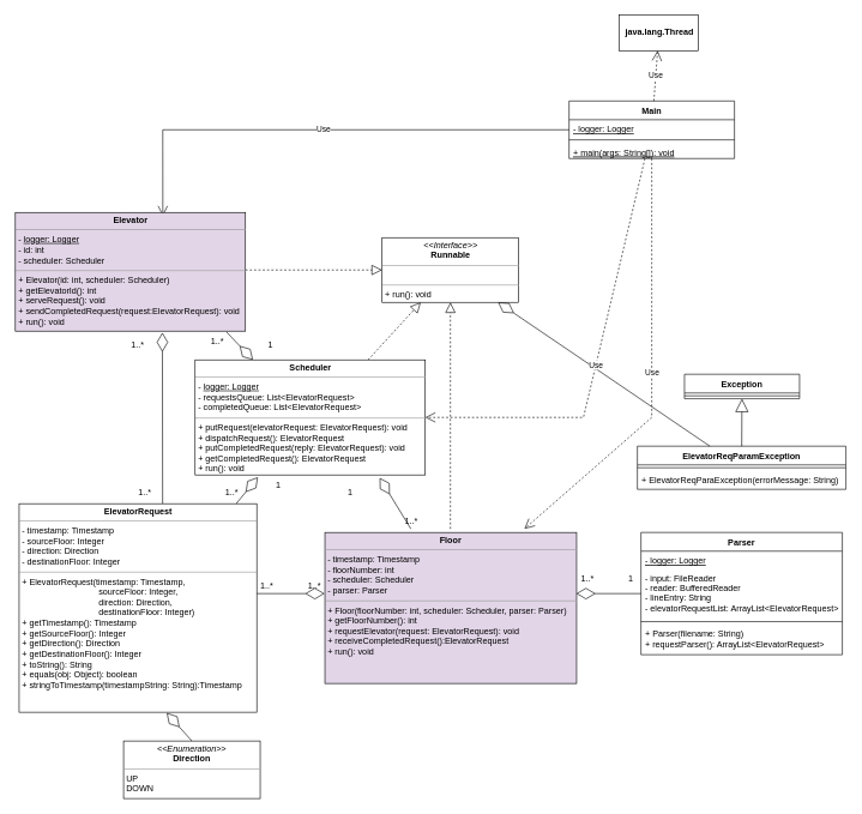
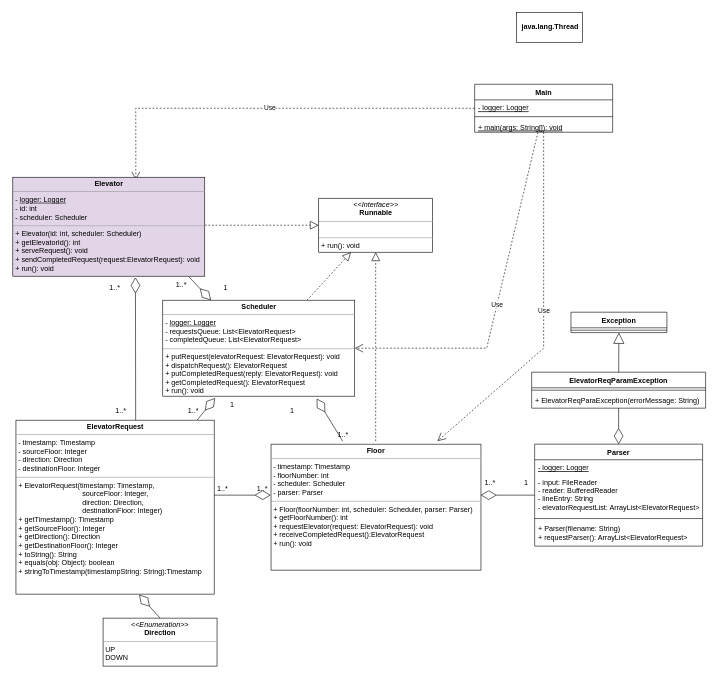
  <mxCell id="0" />
  <mxCell id="1" parent="0" />
  <mxCell id="2" value="" style="endArrow=block;dashed=1;endFill=0;endSize=12;html=1;rounded=0;" edge="1" parent="1" target="3"><mxGeometry width="160" relative="1" as="geometry"><mxPoint x="340.5" y="375" as="sourcePoint" /><mxPoint x="457.019" y="344" as="targetPoint" /></mxGeometry></mxCell>
  <mxCell id="3" value="&lt;p style=&quot;margin:0px;margin-top:4px;text-align:center;&quot;&gt;&lt;i&gt;&amp;lt;&amp;lt;Interface&amp;gt;&amp;gt;&lt;/i&gt;&lt;br&gt;&lt;b&gt;Runnable&lt;/b&gt;&lt;/p&gt;&lt;hr size=&quot;1&quot;&gt;&lt;p style=&quot;margin:0px;margin-left:4px;&quot;&gt;&lt;br&gt;&lt;/p&gt;&lt;hr size=&quot;1&quot;&gt;&lt;p style=&quot;margin:0px;margin-left:4px;&quot;&gt;+ run(): void&lt;/p&gt;" style="verticalAlign=top;align=left;overflow=fill;fontSize=12;fontFamily=Helvetica;html=1;" vertex="1" parent="1"><mxGeometry x="530.5" y="330" width="190" height="90" as="geometry" /></mxCell>
  <mxCell id="4" value="Main" style="swimlane;fontStyle=1;align=center;verticalAlign=top;childLayout=stackLayout;horizontal=1;startSize=26;horizontalStack=0;resizeParent=1;resizeParentMax=0;resizeLast=0;collapsible=1;marginBottom=0;" vertex="1" parent="1"><mxGeometry x="790.5" y="140" width="230" height="80" as="geometry" /></mxCell>
  <mxCell id="5" value="- logger: Logger" style="text;strokeColor=none;fillColor=none;align=left;verticalAlign=top;spacingLeft=4;spacingRight=4;overflow=hidden;rotatable=0;points=[[0,0.5],[1,0.5]];portConstraint=eastwest;fontStyle=4" vertex="1" parent="4"><mxGeometry y="26" width="230" height="24" as="geometry" /></mxCell>
  <mxCell id="6" value="" style="line;strokeWidth=1;fillColor=none;align=left;verticalAlign=middle;spacingTop=-1;spacingLeft=3;spacingRight=3;rotatable=0;labelPosition=right;points=[];portConstraint=eastwest;strokeColor=inherit;" vertex="1" parent="4"><mxGeometry y="50" width="230" height="8" as="geometry" /></mxCell>
  <mxCell id="7" value="+ main(args: String[]): void" style="text;strokeColor=none;fillColor=none;align=left;verticalAlign=top;spacingLeft=4;spacingRight=4;overflow=hidden;rotatable=0;points=[[0,0.5],[1,0.5]];portConstraint=eastwest;fontStyle=4" vertex="1" parent="4"><mxGeometry y="58" width="230" height="22" as="geometry" /></mxCell>
  <mxCell id="8" value="&lt;p style=&quot;margin:0px;margin-top:4px;text-align:center;&quot;&gt;&lt;i&gt;&amp;lt;&amp;lt;Enumeration&amp;gt;&amp;gt;&lt;/i&gt;&lt;br&gt;&lt;b&gt;Direction&lt;/b&gt;&lt;/p&gt;&lt;hr size=&quot;1&quot;&gt;&lt;p style=&quot;margin:0px;margin-left:4px;&quot;&gt;UP&lt;/p&gt;&lt;p style=&quot;margin:0px;margin-left:4px;&quot;&gt;DOWN&lt;/p&gt;" style="verticalAlign=top;align=left;overflow=fill;fontSize=12;fontFamily=Helvetica;html=1;" vertex="1" parent="1"><mxGeometry x="171" y="1030" width="190" height="80" as="geometry" /></mxCell>
  <mxCell id="9" value="ElevatorReqParamException" style="swimlane;fontStyle=1;align=center;verticalAlign=top;childLayout=stackLayout;horizontal=1;startSize=26;horizontalStack=0;resizeParent=1;resizeParentMax=0;resizeLast=0;collapsible=1;marginBottom=0;" vertex="1" parent="1"><mxGeometry x="885.5" y="620" width="290" height="60" as="geometry" /></mxCell>
  <mxCell id="10" value="" style="line;strokeWidth=1;fillColor=none;align=left;verticalAlign=middle;spacingTop=-1;spacingLeft=3;spacingRight=3;rotatable=0;labelPosition=right;points=[];portConstraint=eastwest;strokeColor=inherit;" vertex="1" parent="9"><mxGeometry y="26" width="290" height="8" as="geometry" /></mxCell>
  <mxCell id="11" value="+ ElevatorReqParaException(errorMessage: String)" style="text;strokeColor=none;fillColor=none;align=left;verticalAlign=top;spacingLeft=4;spacingRight=4;overflow=hidden;rotatable=0;points=[[0,0.5],[1,0.5]];portConstraint=eastwest;" vertex="1" parent="9"><mxGeometry y="34" width="290" height="26" as="geometry" /></mxCell>
  <mxCell id="12" value="Exception" style="swimlane;fontStyle=1;align=center;verticalAlign=top;childLayout=stackLayout;horizontal=1;startSize=26;horizontalStack=0;resizeParent=1;resizeParentMax=0;resizeLast=0;collapsible=1;marginBottom=0;" vertex="1" parent="1"><mxGeometry x="951" y="520" width="160" height="34" as="geometry" /></mxCell>
  <mxCell id="13" value="" style="line;strokeWidth=1;fillColor=none;align=left;verticalAlign=middle;spacingTop=-1;spacingLeft=3;spacingRight=3;rotatable=0;labelPosition=right;points=[];portConstraint=eastwest;strokeColor=inherit;" vertex="1" parent="12"><mxGeometry y="26" width="160" height="8" as="geometry" /></mxCell>
  <mxCell id="14" value="" style="endArrow=block;endSize=16;endFill=0;html=1;rounded=0;" edge="1" parent="1" source="9" target="12"><mxGeometry width="160" relative="1" as="geometry"><mxPoint x="810.5" y="396" as="sourcePoint" /><mxPoint x="970.5" y="396" as="targetPoint" /></mxGeometry></mxCell>
  <mxCell id="15" value="" style="endArrow=block;dashed=1;endFill=0;endSize=12;html=1;rounded=0;" edge="1" parent="1" target="3"><mxGeometry width="160" relative="1" as="geometry"><mxPoint x="625.5" y="735" as="sourcePoint" /><mxPoint x="484.409" y="370" as="targetPoint" /></mxGeometry></mxCell>
  <mxCell id="16" value="Parser" style="swimlane;fontStyle=1;align=center;verticalAlign=top;childLayout=stackLayout;horizontal=1;startSize=26;horizontalStack=0;resizeParent=1;resizeParentMax=0;resizeLast=0;collapsible=1;marginBottom=0;" vertex="1" parent="1"><mxGeometry x="890.5" y="740" width="280" height="170" as="geometry" /></mxCell>
  <mxCell id="17" value="- logger: Logger" style="text;strokeColor=none;fillColor=none;align=left;verticalAlign=top;spacingLeft=4;spacingRight=4;overflow=hidden;rotatable=0;points=[[0,0.5],[1,0.5]];portConstraint=eastwest;fontStyle=4" vertex="1" parent="16"><mxGeometry y="26" width="280" height="24" as="geometry" /></mxCell>
  <mxCell id="18" value="- input: FileReader&#10;- reader: BufferedReader&#10;- lineEntry: String&#10;- elevatorRequestList: ArrayList&lt;ElevatorRequest&gt;" style="text;strokeColor=none;fillColor=none;align=left;verticalAlign=top;spacingLeft=4;spacingRight=4;overflow=hidden;rotatable=0;points=[[0,0.5],[1,0.5]];portConstraint=eastwest;" vertex="1" parent="16"><mxGeometry y="50" width="280" height="70" as="geometry" /></mxCell>
  <mxCell id="19" value="" style="line;strokeWidth=1;fillColor=none;align=left;verticalAlign=middle;spacingTop=-1;spacingLeft=3;spacingRight=3;rotatable=0;labelPosition=right;points=[];portConstraint=eastwest;strokeColor=inherit;" vertex="1" parent="16"><mxGeometry y="120" width="280" height="8" as="geometry" /></mxCell>
  <mxCell id="20" value="+ Parser(filename: String)&#10;+ requestParser(): ArrayList&lt;ElevatorRequest&gt;" style="text;strokeColor=none;fillColor=none;align=left;verticalAlign=top;spacingLeft=4;spacingRight=4;overflow=hidden;rotatable=0;points=[[0,0.5],[1,0.5]];portConstraint=eastwest;" vertex="1" parent="16"><mxGeometry y="128" width="280" height="42" as="geometry" /></mxCell>
  <mxCell id="21" value="" style="endArrow=block;dashed=1;endFill=0;endSize=12;html=1;rounded=0;" edge="1" parent="1" target="3"><mxGeometry width="160" relative="1" as="geometry"><mxPoint x="511" y="500" as="sourcePoint" /><mxPoint x="514.071" y="370" as="targetPoint" /></mxGeometry></mxCell>
- <mxCell id="22" value="" style="endArrow=diamondThin;endFill=0;endSize=24;html=1;rounded=0;" edge="1" parent="1" source="9" target="3"><mxGeometry width="160" relative="1" as="geometry"><mxPoint x="830.5" y="810" as="sourcePoint" /><mxPoint x="1170.5" y="829.773" as="targetPoint" /></mxGeometry></mxCell>
+ <mxCell id="22" value="" style="endArrow=diamondThin;endFill=0;endSize=24;html=1;rounded=0;" edge="1" parent="1" source="9" target="16"><mxGeometry width="160" relative="1" as="geometry"><mxPoint x="830.5" y="810" as="sourcePoint" /><mxPoint x="1170.5" y="829.773" as="targetPoint" /></mxGeometry></mxCell>
  <mxCell id="23" value="" style="endArrow=diamondThin;endFill=0;endSize=24;html=1;rounded=0;entryX=0.639;entryY=1.012;entryDx=0;entryDy=0;entryPerimeter=0;" edge="1" parent="1" target="47"><mxGeometry width="160" relative="1" as="geometry"><mxPoint x="225.321" y="700" as="sourcePoint" /><mxPoint x="225.5" y="465" as="targetPoint" /></mxGeometry></mxCell>
  <mxCell id="24" value="&lt;b&gt;java.lang.Thread&lt;/b&gt;" style="html=1;" vertex="1" parent="1"><mxGeometry x="860.5" y="20" width="110" height="50" as="geometry" /></mxCell>
- <mxCell id="25" value="Use" style="endArrow=open;endSize=12;dashed=1;html=1;rounded=0;" edge="1" parent="1" source="4" target="24"><mxGeometry width="160" relative="1" as="geometry"><mxPoint x="1150.5" y="-86" as="sourcePoint" /><mxPoint x="1310.5" y="-86" as="targetPoint" /></mxGeometry></mxCell>
- <mxCell id="26" value="Use" style="endArrow=open;endSize=12;dashed=0;html=1;rounded=0;entryX=0.641;entryY=0.03;entryDx=0;entryDy=0;entryPerimeter=0;" edge="1" parent="1" source="4" target="47"><mxGeometry width="160" relative="1" as="geometry"><mxPoint x="585.5" y="100" as="sourcePoint" /><mxPoint x="225.5" y="285" as="targetPoint" /><Array as="points"><mxPoint x="225.5" y="180" /></Array></mxGeometry></mxCell>
+ <mxCell id="26" value="Use" style="endArrow=open;endSize=12;dashed=1;html=1;rounded=0;entryX=0.641;entryY=0.03;entryDx=0;entryDy=0;entryPerimeter=0;" edge="1" parent="1" source="4" target="47"><mxGeometry width="160" relative="1" as="geometry"><mxPoint x="585.5" y="100" as="sourcePoint" /><mxPoint x="225.5" y="285" as="targetPoint" /><Array as="points"><mxPoint x="225.5" y="180" /></Array></mxGeometry></mxCell>
  <mxCell id="27" value="" style="endArrow=diamondThin;endFill=0;endSize=24;html=1;rounded=0;" edge="1" parent="1" source="16"><mxGeometry width="160" relative="1" as="geometry"><mxPoint x="1040.5" y="671" as="sourcePoint" /><mxPoint x="800.5" y="825" as="targetPoint" /></mxGeometry></mxCell>
  <mxCell id="28" value="" style="endArrow=diamondThin;endFill=0;endSize=24;html=1;rounded=0;exitX=0.917;exitY=1.006;exitDx=0;exitDy=0;exitPerimeter=0;" edge="1" parent="1" source="47"><mxGeometry width="160" relative="1" as="geometry"><mxPoint x="315.86" y="465" as="sourcePoint" /><mxPoint x="351" y="500" as="targetPoint" /></mxGeometry></mxCell>
  <mxCell id="29" value="" style="endArrow=diamondThin;endFill=0;endSize=24;html=1;rounded=0;entryX=0.273;entryY=1.019;entryDx=0;entryDy=0;entryPerimeter=0;" edge="1" parent="1" target="46"><mxGeometry width="160" relative="1" as="geometry"><mxPoint x="327.655" y="700" as="sourcePoint" /><mxPoint x="375.5" y="650" as="targetPoint" /></mxGeometry></mxCell>
  <mxCell id="30" value="" style="endArrow=diamondThin;endFill=0;endSize=24;html=1;rounded=0;entryX=0.802;entryY=1.025;entryDx=0;entryDy=0;entryPerimeter=0;" edge="1" parent="1" target="46"><mxGeometry width="160" relative="1" as="geometry"><mxPoint x="570.516" y="735" as="sourcePoint" /><mxPoint x="489.786" y="650" as="targetPoint" /></mxGeometry></mxCell>
  <mxCell id="31" value="" style="endArrow=diamondThin;endFill=0;endSize=24;html=1;rounded=0;" edge="1" parent="1"><mxGeometry width="160" relative="1" as="geometry"><mxPoint x="355" y="825" as="sourcePoint" /><mxPoint x="450.5" y="825" as="targetPoint" /></mxGeometry></mxCell>
  <mxCell id="32" value="Use" style="endArrow=open;endSize=12;dashed=1;html=1;rounded=0;" edge="1" parent="1" source="4"><mxGeometry width="160" relative="1" as="geometry"><mxPoint x="528.357" y="180" as="sourcePoint" /><mxPoint x="590.5" y="580" as="targetPoint" /><Array as="points"><mxPoint x="810.5" y="580" /></Array></mxGeometry></mxCell>
  <mxCell id="33" value="Use" style="endArrow=open;endSize=12;dashed=1;html=1;rounded=0;" edge="1" parent="1" source="4"><mxGeometry width="160" relative="1" as="geometry"><mxPoint x="573.056" y="180" as="sourcePoint" /><mxPoint x="728.357" y="735" as="targetPoint" /><Array as="points"><mxPoint x="905.5" y="580" /></Array></mxGeometry></mxCell>
  <mxCell id="34" value="1..*" style="text;html=1;strokeColor=none;fillColor=none;align=center;verticalAlign=middle;whiteSpace=wrap;rounded=0;" vertex="1" parent="1"><mxGeometry x="161" y="465" width="60" height="30" as="geometry" /></mxCell>
  <mxCell id="35" value="1..*" style="text;html=1;strokeColor=none;fillColor=none;align=center;verticalAlign=middle;whiteSpace=wrap;rounded=0;" vertex="1" parent="1"><mxGeometry x="171" y="670" width="60" height="30" as="geometry" /></mxCell>
  <mxCell id="36" value="1..*" style="text;html=1;align=center;verticalAlign=middle;resizable=0;points=[];autosize=1;strokeColor=none;fillColor=none;" vertex="1" parent="1"><mxGeometry x="350" y="800" width="40" height="30" as="geometry" /></mxCell>
  <mxCell id="37" value="1..*" style="text;html=1;align=center;verticalAlign=middle;resizable=0;points=[];autosize=1;strokeColor=none;fillColor=none;" vertex="1" parent="1"><mxGeometry x="415.5" y="800" width="40" height="30" as="geometry" /></mxCell>
  <mxCell id="38" value="1..*" style="text;html=1;align=center;verticalAlign=middle;resizable=0;points=[];autosize=1;strokeColor=none;fillColor=none;" vertex="1" parent="1"><mxGeometry x="795.5" y="790" width="40" height="30" as="geometry" /></mxCell>
  <mxCell id="39" value="1" style="text;html=1;align=center;verticalAlign=middle;resizable=0;points=[];autosize=1;strokeColor=none;fillColor=none;" vertex="1" parent="1"><mxGeometry x="860.5" y="790" width="30" height="30" as="geometry" /></mxCell>
  <mxCell id="40" value="1" style="text;html=1;align=center;verticalAlign=middle;resizable=0;points=[];autosize=1;strokeColor=none;fillColor=none;" vertex="1" parent="1"><mxGeometry x="371" y="660" width="30" height="30" as="geometry" /></mxCell>
  <mxCell id="41" value="1" style="text;html=1;align=center;verticalAlign=middle;resizable=0;points=[];autosize=1;strokeColor=none;fillColor=none;" vertex="1" parent="1"><mxGeometry x="471" y="670" width="30" height="30" as="geometry" /></mxCell>
  <mxCell id="42" value="1" style="text;html=1;align=center;verticalAlign=middle;resizable=0;points=[];autosize=1;strokeColor=none;fillColor=none;" vertex="1" parent="1"><mxGeometry x="360" y="465" width="30" height="30" as="geometry" /></mxCell>
  <mxCell id="43" value="1..*" style="text;html=1;align=center;verticalAlign=middle;resizable=0;points=[];autosize=1;strokeColor=none;fillColor=none;" vertex="1" parent="1"><mxGeometry x="280.5" y="460" width="40" height="30" as="geometry" /></mxCell>
  <mxCell id="44" value="1..*" style="text;html=1;align=center;verticalAlign=middle;resizable=0;points=[];autosize=1;strokeColor=none;fillColor=none;" vertex="1" parent="1"><mxGeometry x="550.5" y="710" width="40" height="30" as="geometry" /></mxCell>
  <mxCell id="45" value="1..*" style="text;html=1;align=center;verticalAlign=middle;resizable=0;points=[];autosize=1;strokeColor=none;fillColor=none;" vertex="1" parent="1"><mxGeometry x="300.5" y="670" width="40" height="30" as="geometry" /></mxCell>
  <mxCell id="46" value="&lt;p style=&quot;margin:0px;margin-top:4px;text-align:center;&quot;&gt;&lt;b&gt;Scheduler&lt;/b&gt;&lt;br&gt;&lt;/p&gt;&lt;hr size=&quot;1&quot;&gt;&lt;p style=&quot;margin:0px;margin-left:4px;&quot;&gt;- &lt;u&gt;logger: Logger&lt;/u&gt;&lt;br&gt;&lt;/p&gt;&lt;p style=&quot;margin:0px;margin-left:4px;&quot;&gt;- requestsQueue: List&amp;lt;ElevatorRequest&amp;gt;&lt;br&gt;&lt;/p&gt;&lt;p style=&quot;margin:0px;margin-left:4px;&quot;&gt;- completedQueue: List&amp;lt;ElevatorRequest&amp;gt;&lt;br&gt;&lt;/p&gt;&lt;hr size=&quot;1&quot;&gt;&lt;p style=&quot;margin:0px;margin-left:4px;&quot;&gt;+ putRequest(elevatorRequest: ElevatorRequest): void&lt;/p&gt;&lt;p style=&quot;margin:0px;margin-left:4px;&quot;&gt;+ dispatchRequest(): ElevatorRequest&lt;/p&gt;&lt;p style=&quot;margin:0px;margin-left:4px;&quot;&gt;+ putCompletedRequest(reply: ElevatorRequest): void&lt;/p&gt;&lt;p style=&quot;margin:0px;margin-left:4px;&quot;&gt;+ getCompletedRequest(): ElevatorRequest&lt;br style=&quot;border-color: var(--border-color); padding: 0px; margin: 0px;&quot;&gt;+ run(): void&lt;br&gt;&lt;/p&gt;" style="verticalAlign=top;align=left;overflow=fill;fontSize=12;fontFamily=Helvetica;html=1;" vertex="1" parent="1"><mxGeometry x="270.5" y="500" width="320" height="160" as="geometry" /></mxCell>
  <mxCell id="47" value="&lt;p style=&quot;margin:0px;margin-top:4px;text-align:center;&quot;&gt;&lt;b&gt;Elevator&lt;/b&gt;&lt;br&gt;&lt;/p&gt;&lt;hr size=&quot;1&quot;&gt;&lt;p style=&quot;margin:0px;margin-left:4px;&quot;&gt;- &lt;u&gt;logger: Logger&lt;/u&gt;&lt;br&gt;&lt;/p&gt;&lt;p style=&quot;margin:0px;margin-left:4px;&quot;&gt;- id: int&lt;br style=&quot;border-color: var(--border-color); padding: 0px; margin: 0px;&quot;&gt;- scheduler: Scheduler&lt;br&gt;&lt;/p&gt;&lt;hr size=&quot;1&quot;&gt;&lt;p style=&quot;margin:0px;margin-left:4px;&quot;&gt;+ Elevator(id: int, scheduler: Scheduler)&lt;br style=&quot;border-color: var(--border-color); padding: 0px; margin: 0px;&quot;&gt;+ getElevatorId(): int&lt;br style=&quot;border-color: var(--border-color); padding: 0px; margin: 0px;&quot;&gt;+ serveRequest(): void&lt;/p&gt;&lt;p style=&quot;margin:0px;margin-left:4px;&quot;&gt;+ sendCompletedRequest(request:ElevatorRequest): void&lt;br style=&quot;border-color: var(--border-color); padding: 0px; margin: 0px;&quot;&gt;+ run(): void&lt;br&gt;&lt;/p&gt;" style="verticalAlign=top;align=left;overflow=fill;fontSize=12;fontFamily=Helvetica;html=1;fillColor=#e1d5e7;" vertex="1" parent="1"><mxGeometry x="20.5" y="295" width="320" height="165" as="geometry" /></mxCell>
  <mxCell id="48" value="&lt;p style=&quot;margin:0px;margin-top:4px;text-align:center;&quot;&gt;&lt;b&gt;ElevatorRequest&lt;/b&gt;&lt;br&gt;&lt;/p&gt;&lt;hr size=&quot;1&quot;&gt;&lt;p style=&quot;margin:0px;margin-left:4px;&quot;&gt;- timestamp: Timestamp&lt;br style=&quot;border-color: var(--border-color); padding: 0px; margin: 0px;&quot;&gt;- sourceFloor: Integer&lt;br style=&quot;border-color: var(--border-color); padding: 0px; margin: 0px;&quot;&gt;- direction: Direction&lt;br style=&quot;border-color: var(--border-color); padding: 0px; margin: 0px;&quot;&gt;- destinationFloor: Integer&lt;br&gt;&lt;/p&gt;&lt;hr size=&quot;1&quot;&gt;&lt;p style=&quot;margin:0px;margin-left:4px;&quot;&gt;+ ElevatorRequest(timestamp: Timestamp,&lt;br style=&quot;border-color: var(--border-color); padding: 0px; margin: 0px;&quot;&gt;&amp;nbsp;&amp;nbsp;&amp;nbsp;&amp;nbsp;&amp;nbsp;&amp;nbsp;&amp;nbsp;&amp;nbsp;&amp;nbsp;&amp;nbsp;&amp;nbsp;&amp;nbsp;&amp;nbsp;&amp;nbsp;&amp;nbsp;&amp;nbsp;&amp;nbsp;&amp;nbsp;&amp;nbsp;&amp;nbsp;&amp;nbsp;&amp;nbsp;&amp;nbsp;&amp;nbsp;&amp;nbsp;&amp;nbsp;&amp;nbsp;&amp;nbsp;&amp;nbsp;&amp;nbsp;&amp;nbsp;&amp;nbsp;sourceFloor: Integer,&lt;br style=&quot;border-color: var(--border-color); padding: 0px; margin: 0px;&quot;&gt;&amp;nbsp;&amp;nbsp;&amp;nbsp;&amp;nbsp;&amp;nbsp;&amp;nbsp;&amp;nbsp;&amp;nbsp;&amp;nbsp;&amp;nbsp;&amp;nbsp;&amp;nbsp;&amp;nbsp;&amp;nbsp;&amp;nbsp;&amp;nbsp;&amp;nbsp;&amp;nbsp;&amp;nbsp;&amp;nbsp;&amp;nbsp;&amp;nbsp;&amp;nbsp;&amp;nbsp;&amp;nbsp;&amp;nbsp;&amp;nbsp;&amp;nbsp;&amp;nbsp;&amp;nbsp;&amp;nbsp;&amp;nbsp;direction: Direction,&lt;br style=&quot;border-color: var(--border-color); padding: 0px; margin: 0px;&quot;&gt;&amp;nbsp;&amp;nbsp;&amp;nbsp;&amp;nbsp;&amp;nbsp;&amp;nbsp;&amp;nbsp;&amp;nbsp;&amp;nbsp;&amp;nbsp;&amp;nbsp;&amp;nbsp;&amp;nbsp;&amp;nbsp;&amp;nbsp;&amp;nbsp;&amp;nbsp;&amp;nbsp;&amp;nbsp;&amp;nbsp;&amp;nbsp;&amp;nbsp;&amp;nbsp;&amp;nbsp;&amp;nbsp;&amp;nbsp;&amp;nbsp;&amp;nbsp;&amp;nbsp;&amp;nbsp;&amp;nbsp;&amp;nbsp;destinationFloor: Integer)&lt;br style=&quot;border-color: var(--border-color); padding: 0px; margin: 0px;&quot;&gt;+ getTimestamp(): Timestamp&lt;br style=&quot;border-color: var(--border-color); padding: 0px; margin: 0px;&quot;&gt;+ getSourceFloor(): Integer&lt;br style=&quot;border-color: var(--border-color); padding: 0px; margin: 0px;&quot;&gt;+ getDirection(): Direction&lt;br style=&quot;border-color: var(--border-color); padding: 0px; margin: 0px;&quot;&gt;+ getDestinationFloor(): Integer&lt;br style=&quot;border-color: var(--border-color); padding: 0px; margin: 0px;&quot;&gt;+ toString(): String&lt;br style=&quot;border-color: var(--border-color); padding: 0px; margin: 0px;&quot;&gt;+ equals(obj: Object): boolean&lt;/p&gt;&lt;p style=&quot;margin:0px;margin-left:4px;&quot;&gt;+ stringToTimestamp(timestampString: String):Timestamp&lt;/p&gt;&lt;div style=&quot;border-color: var(--border-color); padding: 0px; margin: 0px;&quot;&gt;&lt;br style=&quot;border-color: var(--border-color); padding: 0px; margin: 0px;&quot;&gt;&lt;/div&gt;" style="verticalAlign=top;align=left;overflow=fill;fontSize=12;fontFamily=Helvetica;html=1;" vertex="1" parent="1"><mxGeometry x="25.75" y="700" width="330.5" height="290" as="geometry" /></mxCell>
  <mxCell id="49" value="" style="endArrow=diamondThin;endFill=0;endSize=24;html=1;rounded=0;entryX=0.621;entryY=1.003;entryDx=0;entryDy=0;entryPerimeter=0;exitX=0.5;exitY=0;exitDx=0;exitDy=0;" edge="1" parent="1" source="8" target="48"><mxGeometry width="160" relative="1" as="geometry"><mxPoint x="191" y="1020" as="sourcePoint" /><mxPoint x="216.1" y="1001.52" as="targetPoint" /></mxGeometry></mxCell>
- <mxCell id="50" value="&lt;p style=&quot;margin:0px;margin-top:4px;text-align:center;&quot;&gt;&lt;b&gt;Floor&lt;/b&gt;&lt;br&gt;&lt;/p&gt;&lt;hr size=&quot;1&quot;&gt;&lt;p style=&quot;margin:0px;margin-left:4px;&quot;&gt;- timestamp: Timestamp&lt;br style=&quot;border-color: var(--border-color); padding: 0px; margin: 0px;&quot;&gt;- floorNumber: int&lt;br style=&quot;border-color: var(--border-color); padding: 0px; margin: 0px;&quot;&gt;- scheduler: Scheduler&lt;br style=&quot;border-color: var(--border-color); padding: 0px; margin: 0px;&quot;&gt;- parser: Parser&lt;br&gt;&lt;/p&gt;&lt;hr size=&quot;1&quot;&gt;&lt;p style=&quot;margin:0px;margin-left:4px;&quot;&gt;+ Floor(floorNumber: int, scheduler: Scheduler, parser: Parser)&lt;br style=&quot;border-color: var(--border-color); padding: 0px; margin: 0px;&quot;&gt;+ getFloorNumber(): int&lt;br style=&quot;border-color: var(--border-color); padding: 0px; margin: 0px;&quot;&gt;+ requestElevator(request: ElevatorRequest): void&lt;/p&gt;&lt;p style=&quot;margin:0px;margin-left:4px;&quot;&gt;+ receiveCompletedRequest():ElevatorRequest&lt;br style=&quot;border-color: var(--border-color); padding: 0px; margin: 0px;&quot;&gt;+ run(): void&lt;br&gt;&lt;/p&gt;&lt;div style=&quot;border-color: var(--border-color); padding: 0px; margin: 0px;&quot;&gt;&lt;br style=&quot;border-color: var(--border-color); padding: 0px; margin: 0px;&quot;&gt;&lt;/div&gt;" style="verticalAlign=top;align=left;overflow=fill;fontSize=12;fontFamily=Helvetica;html=1;fillColor=#e1d5e7;" vertex="1" parent="1"><mxGeometry x="451" y="740" width="350" height="210" as="geometry" /></mxCell>
+ <mxCell id="50" value="&lt;p style=&quot;margin:0px;margin-top:4px;text-align:center;&quot;&gt;&lt;b&gt;Floor&lt;/b&gt;&lt;br&gt;&lt;/p&gt;&lt;hr size=&quot;1&quot;&gt;&lt;p style=&quot;margin:0px;margin-left:4px;&quot;&gt;- timestamp: Timestamp&lt;br style=&quot;border-color: var(--border-color); padding: 0px; margin: 0px;&quot;&gt;- floorNumber: int&lt;br style=&quot;border-color: var(--border-color); padding: 0px; margin: 0px;&quot;&gt;- scheduler: Scheduler&lt;br style=&quot;border-color: var(--border-color); padding: 0px; margin: 0px;&quot;&gt;- parser: Parser&lt;br&gt;&lt;/p&gt;&lt;hr size=&quot;1&quot;&gt;&lt;p style=&quot;margin:0px;margin-left:4px;&quot;&gt;+ Floor(floorNumber: int, scheduler: Scheduler, parser: Parser)&lt;br style=&quot;border-color: var(--border-color); padding: 0px; margin: 0px;&quot;&gt;+ getFloorNumber(): int&lt;br style=&quot;border-color: var(--border-color); padding: 0px; margin: 0px;&quot;&gt;+ requestElevator(request: ElevatorRequest): void&lt;/p&gt;&lt;p style=&quot;margin:0px;margin-left:4px;&quot;&gt;+ receiveCompletedRequest():ElevatorRequest&lt;br style=&quot;border-color: var(--border-color); padding: 0px; margin: 0px;&quot;&gt;+ run(): void&lt;br&gt;&lt;/p&gt;&lt;div style=&quot;border-color: var(--border-color); padding: 0px; margin: 0px;&quot;&gt;&lt;br style=&quot;border-color: var(--border-color); padding: 0px; margin: 0px;&quot;&gt;&lt;/div&gt;" style="verticalAlign=top;align=left;overflow=fill;fontSize=12;fontFamily=Helvetica;html=1;" vertex="1" parent="1"><mxGeometry x="451" y="740" width="350" height="210" as="geometry" /></mxCell>
